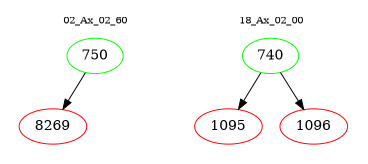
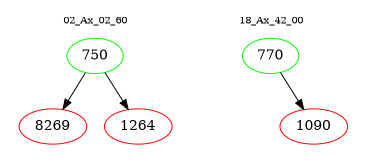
  digraph {
    node [color=red]
    edge [color=black]
    n1 [color=green label=750]
    n2 [label=8269]
-   n4 [color=green label=740]
-   n5 [label=1095]
-   n6 [label=1096]
+   n3 [label=1264]
+   n4 [color=green label=770]
+   n6 [label=1090]
    subgraph cluster_1 {
      color=white
      fontsize=10
      label="02_Ax_02_60"
      n1
      n2
+     n3
    }
    subgraph cluster_2 {
      color=white
      fontsize=10
-     label="18_Ax_02_00"
+     label="18_Ax_42_00"
      n4
-     n5
      n6
    }
    n1 -> n2
-   n4 -> n5
+   n1 -> n3
    n4 -> n6
  }
